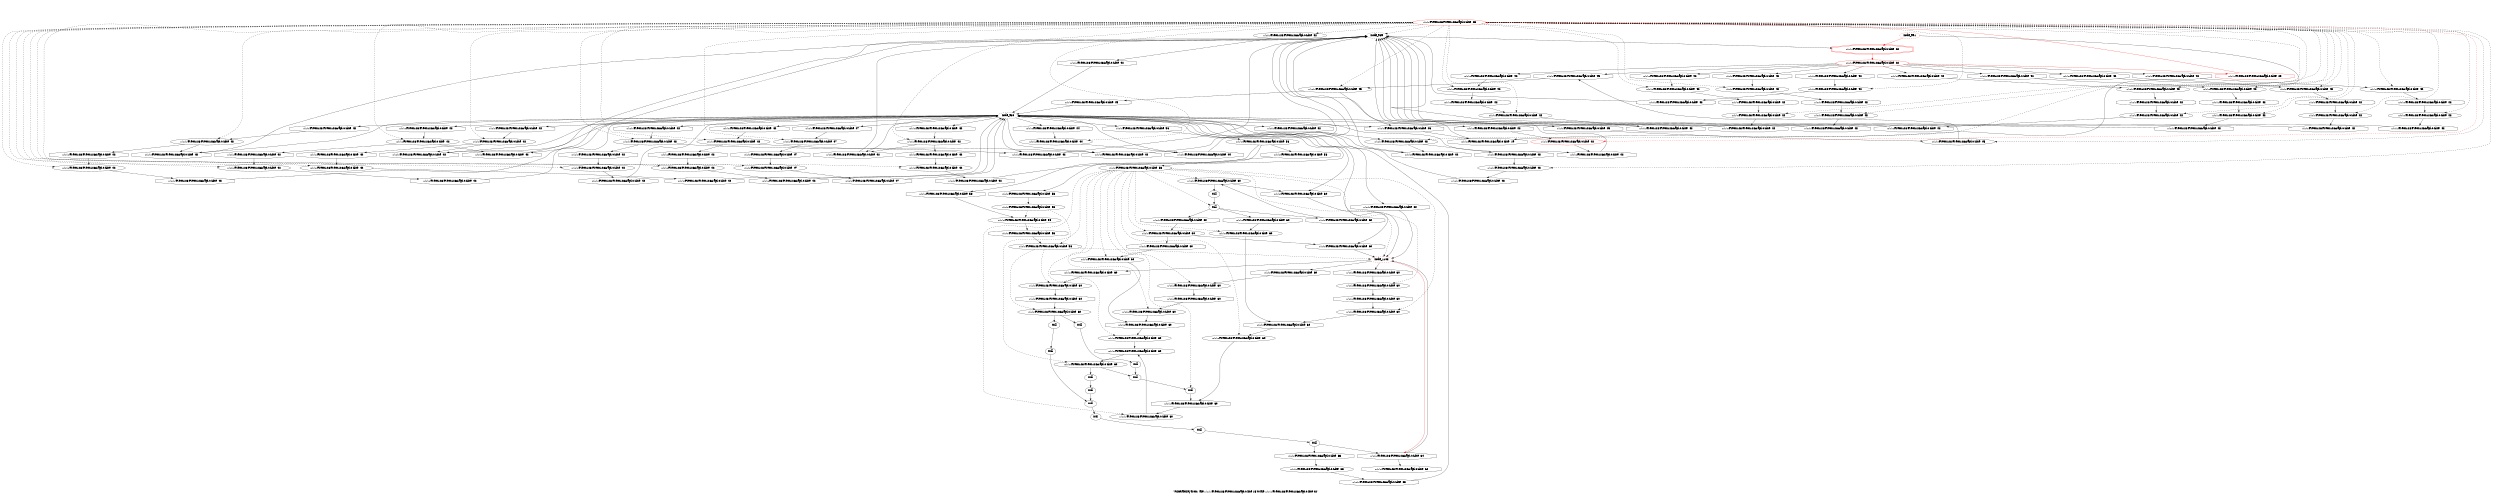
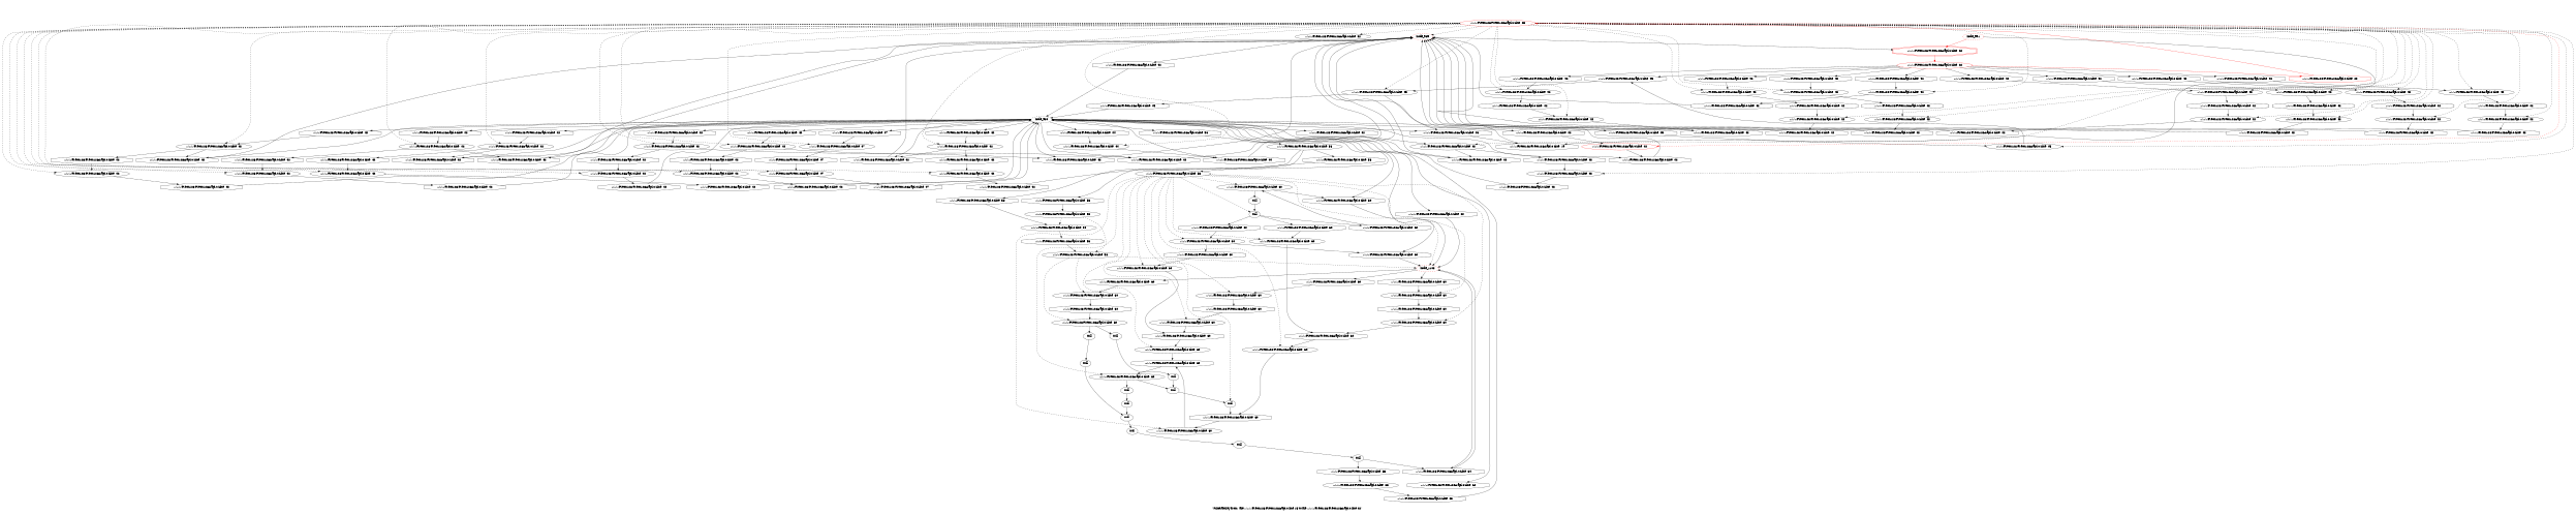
  digraph {
    label="Vulnerability from  'file ../../../Preon128/Preon128A/api.c line 15 to file ../../../Preon128/Preon128A/api.c line 42 ' "
    node [shape=octagon style=solid]
    n1 [color=red label="../../../Preon128/Preon128A/api.c Line  23" shape=ellipse]
-   node_989 [shape=ellipse style=dashed]
+   node_989 [shape=ellipse style=dashed color=red]
    n3 [label="../../../Preon128/Preon128A/api.c Line  42" shape=ellipse]
    n4 [label="../../../Preon128/Preon128A/api.c Line  42" shape=ellipse]
    n5 [label="../../../Preon128/Preon128A/api.c Line  42" shape=ellipse]
    n6 [label="../../../Preon128/Preon128A/api.c Line  42" shape=ellipse]
    n7 [label="../../../Preon128/Preon128A/api.c Line  42" shape=ellipse]
    n8 [label="../../../Preon128/Preon128A/api.c Line  42" shape=ellipse]
    n9 [label="../../../Preon128/Preon128A/api.c Line  42" shape=ellipse]
    n10 [label="../../../Preon128/Preon128A/api.c Line  42" shape=ellipse]
    n11 [label="../../../Preon128/Preon128A/api.c Line  44" shape=ellipse]
    n12 [label="../../../Preon128/Preon128A/api.c Line  42" shape=ellipse]
    n13 [label="../../../Preon128/Preon128A/api.c Line  42" shape=ellipse]
    n14 [label="../../../Preon128/Preon128A/api.c Line  42" shape=ellipse]
    n15 [label="../../../Preon128/Preon128A/api.c Line  42" shape=ellipse]
    n16 [label="../../../Preon128/Preon128A/api.c Line  42" shape=ellipse]
    n17 [label="../../../Preon128/Preon128A/api.c Line  42" shape=ellipse]
    n18 [label="../../../Preon128/Preon128A/api.c Line  47" shape=ellipse]
    n19 [label="../../../Preon128/Preon128A/api.c Line  47" shape=ellipse]
    n20 [label="../../../Preon128/Preon128A/api.c Line  42" shape=ellipse]
    n21 [label="../../../Preon128/Preon128A/api.c Line  42" shape=ellipse]
    n22 [label="../../../Preon128/Preon128A/api.c Line  42" shape=ellipse]
    n23 [label="../../../Preon128/Preon128A/api.c Line  42" shape=ellipse]
    n24 [label="../../../Preon128/Preon128A/api.c Line  42" shape=ellipse]
    n25 [label="../../../Preon128/Preon128A/api.c Line  42" shape=ellipse]
    n26 [label="../../../Preon128/Preon128A/api.c Line  42" shape=ellipse]
    n27 [label="../../../Preon128/Preon128A/api.c Line  42" shape=ellipse]
    n28 [label="../../../Preon128/Preon128A/api.c Line  42" shape=ellipse]
    n29 [label="../../../Preon128/Preon128A/api.c Line  42" shape=ellipse]
    n30 [label="../../../Preon128/Preon128A/api.c Line  45" shape=ellipse]
    n31 [label="../../../Preon128/Preon128A/api.c Line  45" shape=ellipse]
    n32 [label="../../../Preon128/Preon128A/api.c Line  42" shape=ellipse]
    n33 [label="../../../Preon128/Preon128A/api.c Line  42" shape=ellipse]
    n34 [label="../../../Preon128/Preon128A/api.c Line  42" shape=ellipse]
    n35 [color=red label="../../../Preon128/Preon128A/api.c Line  42" shape=ellipse]
    n36 [label="../../../Preon128/Preon128A/api.c Line  42" shape=ellipse]
    n37 [label="../../../Preon128/Preon128A/api.c Line  42" shape=ellipse]
    n38 [label="../../../Preon128/Preon128A/api.c Line  42" shape=ellipse]
    n39 [color=red label="../../../Preon128/Preon128A/api.c Line  22" shape=doubleoctagon]
    n40 [label="../../../Preon128/Preon128A/api.c Line  42"]
    n41 [label="../../../Preon128/Preon128A/api.c Line  42"]
    n42 [label="../../../Preon128/Preon128A/api.c Line  42"]
    n43 [label="../../../Preon128/Preon128A/api.c Line  42"]
    n44 [label="../../../Preon128/Preon128A/api.c Line  42"]
    n45 [label="../../../Preon128/Preon128A/api.c Line  42"]
    n46 [label="../../../Preon128/Preon128A/api.c Line  42"]
    n47 [label="../../../Preon128/Preon128A/api.c Line  42"]
    n48 [label="../../../Preon128/Preon128A/api.c Line  42"]
    n49 [label="../../../Preon128/Preon128A/api.c Line  42"]
    n50 [label="../../../Preon128/Preon128A/api.c Line  42"]
    n51 [label="../../../Preon128/Preon128A/api.c Line  44"]
    n52 [label="../../../Preon128/Preon128A/api.c Line  42"]
    n53 [label="../../../Preon128/Preon128A/api.c Line  42"]
    n54 [label="../../../Preon128/Preon128A/api.c Line  42"]
    n55 [label="../../../Preon128/Preon128A/api.c Line  42"]
    n56 [label="../../../Preon128/Preon128A/api.c Line  42"]
    n57 [label="../../../Preon128/Preon128A/api.c Line  42"]
    n58 [label="../../../Preon128/Preon128A/api.c Line  42"]
    n59 [label="../../../Preon128/Preon128A/api.c Line  47"]
    n60 [label="../../../Preon128/Preon128A/api.c Line  47"]
    n61 [label="../../../Preon128/Preon128A/api.c Line  42"]
    n62 [label="../../../Preon128/Preon128A/api.c Line  42"]
    n63 [label="../../../Preon128/Preon128A/api.c Line  42"]
    n64 [label="../../../Preon128/Preon128A/api.c Line  42"]
    n65 [label="../../../Preon128/Preon128A/api.c Line  42"]
    n66 [label="../../../Preon128/Preon128A/api.c Line  42"]
    n67 [label="../../../Preon128/Preon128A/api.c Line  42"]
    n68 [label="../../../Preon128/Preon128A/api.c Line  42"]
    n69 [label="../../../Preon128/Preon128A/api.c Line  42"]
    n70 [label="../../../Preon128/Preon128A/api.c Line  42"]
    n71 [label="../../../Preon128/Preon128A/api.c Line  42"]
    n72 [label="../../../Preon128/Preon128A/api.c Line  42"]
    n73 [label="../../../Preon128/Preon128A/api.c Line  42"]
    n74 [label="../../../Preon128/Preon128A/api.c Line  45"]
    n75 [label="../../../Preon128/Preon128A/api.c Line  46"]
    n76 [label="../../../Preon128/Preon128A/api.c Line  45"]
    n77 [label="../../../Preon128/Preon128A/api.c Line  42"]
    n78 [label="../../../Preon128/Preon128A/api.c Line  42"]
    n79 [label="../../../Preon128/Preon128A/api.c Line  42"]
    n80 [label="../../../Preon128/Preon128A/api.c Line  42"]
    n81 [label="../../../Preon128/Preon128A/api.c Line  42"]
    n82 [label="../../../Preon128/Preon128A/api.c Line  42"]
    n83 [label="../../../Preon128/Preon128A/api.c Line  42"]
    n84 [color=red label="../../../Preon128/Preon128A/api.c Line  22" shape=ellipse]
    n85 [label=node_980 shape=ellipse style=dashed]
    n86 [label="../../../Preon128/Preon128A/api.c Line  19"]
    n87 [label="../../../Preon128/Preon128A/api.c Line  42"]
    n88 [label="../../../Preon128/Preon128A/api.c Line  42"]
    n89 [label="../../../Preon128/Preon128A/api.c Line  42"]
    n90 [label="../../../Preon128/Preon128A/api.c Line  42"]
    n91 [color=red label="../../../Preon128/Preon128A/api.c Line  23"]
    n92 [label="../../../Preon128/Preon128A/api.c Line  42"]
    n93 [label="../../../Preon128/Preon128A/api.c Line  42"]
    n94 [label="../../../Preon128/Preon128A/api.c Line  42"]
    n95 [label="../../../Preon128/Preon128A/api.c Line  42"]
    node_991 [color=red shape=ellipse style=dashed]
    n97 [label="../../../Preon128/Preon128A/api.c Line  42"]
    n98 [label="../../../Preon128/Preon128A/api.c Line  42"]
    n99 [label="../../../Preon128/Preon128A/api.c Line  42"]
    n100 [label="../../../Preon128/Preon128A/api.c Line  42"]
    n101 [label="../../../Preon128/Preon128A/api.c Line  60"]
    n102 [label="../../../Preon128/Preon128A/api.c Line  60"]
    n103 [label="../../../Preon128/Preon128A/api.c Line  62"]
    n104 [label="../../../Preon128/Preon128A/api.c Line  47"]
    n105 [label="../../../Preon128/Preon128A/api.c Line  56"]
    n106 [label="../../../Preon128/Preon128A/api.c Line  42"]
    n107 [label="../../../Preon128/Preon128A/api.c Line  42"]
    n108 [label="../../../Preon128/Preon128A/api.c Line  42"]
    n109 [label="../../../Preon128/Preon128A/api.c Line  44"]
    n110 [label="../../../Preon128/Preon128A/api.c Line  45"]
    n111 [label="../../../Preon128/Preon128A/api.c Line  42"]
    n112 [label="../../../Preon128/Preon128A/api.c Line  60"]
    node_1103 [color=red shape=ellipse style=dashed]
    n114 [label="../../../Preon128/Preon128A/api.c Line  56" shape=ellipse]
    n115 [label="../../../Preon128/Preon128A/api.c Line  60"]
    n116 [label="../../../Preon128/Preon128A/api.c Line  60"]
    n117 [label="../../../Preon128/Preon128A/api.c Line  64"]
    n118 [label="../../../Preon128/Preon128A/api.c Line  60"]
    n119 [label="../../../Preon128/Preon128A/api.c Line  58"]
    n120 [label="../../../Preon128/Preon128A/api.c Line  58"]
    n121 [label="../../../Preon128/Preon128A/api.c Line  58"]
    n122 [label="../../../Preon128/Preon128A/api.c Line  60" shape=ellipse]
    n123 [label="../../../Preon128/Preon128A/api.c Line  60"]
    n124 [label="../../../Preon128/Preon128A/api.c Line  60" shape=ellipse]
    n125 [label=null]
    n126 [label=null]
    n127 [label="../../../Preon128/Preon128A/api.c Line  60"]
    n128 [label="../../../Preon128/Preon128A/api.c Line  60" shape=ellipse]
    n129 [label="../../../Preon128/Preon128A/api.c Line  60"]
    n130 [label="../../../Preon128/Preon128A/api.c Line  60" shape=ellipse]
    n131 [label="../../../Preon128/Preon128A/api.c Line  60" shape=ellipse]
    n132 [label="../../../Preon128/Preon128A/api.c Line  60" shape=ellipse]
    n133 [label="../../../Preon128/Preon128A/api.c Line  60" shape=ellipse]
    n134 [label=null]
    n135 [label=null shape=ellipse]
    n136 [label="../../../Preon128/Preon128A/api.c Line  60"]
    n137 [label="../../../Preon128/Preon128A/api.c Line  60"]
    n138 [label="../../../Preon128/Preon128A/api.c Line  60"]
    n139 [label="../../../Preon128/Preon128A/api.c Line  60" shape=ellipse]
    n140 [label="../../../Preon128/Preon128A/api.c Line  60" shape=ellipse]
    n141 [label="../../../Preon128/Preon128A/api.c Line  60"]
    n142 [label="../../../Preon128/Preon128A/api.c Line  60"]
    n143 [label="../../../Preon128/Preon128A/api.c Line  60"]
    n144 [label="../../../Preon128/Preon128A/api.c Line  60" shape=ellipse]
    n145 [label="../../../Preon128/Preon128A/api.c Line  60" shape=ellipse]
    n146 [label="../../../Preon128/Preon128A/api.c Line  60"]
    n147 [label=null shape=ellipse]
    n148 [label="../../../Preon128/Preon128A/api.c Line  60" shape=ellipse]
    n149 [label=null shape=ellipse]
    n150 [label=null]
    n151 [label=null shape=ellipse]
    n152 [label="../../../Preon128/Preon128A/api.c Line  63"]
    n153 [label=null]
    n154 [label="../../../Preon128/Preon128A/api.c Line  63" shape=ellipse]
    n155 [label="../../../Preon128/Preon128A/api.c Line  63"]
    n156 [label="../../../Preon128/Preon128A/api.c Line  60" shape=ellipse]
    n157 [label="../../../Preon128/Preon128A/api.c Line  58" shape=ellipse]
    n158 [label="../../../Preon128/Preon128A/api.c Line  58" shape=ellipse]
    n159 [label="../../../Preon128/Preon128A/api.c Line  58" shape=ellipse]
    n160 [label="../../../Preon128/Preon128A/api.c Line  58" shape=ellipse]
    n161 [label="../../../Preon128/Preon128A/api.c Line  58"]
    n162 [label="../../../Preon128/Preon128A/api.c Line  60" shape=ellipse]
    n163 [label="../../../Preon128/Preon128A/api.c Line  60"]
    n164 [label=null]
    n165 [label=null]
    n166 [label=null shape=ellipse]
    n167 [label=null shape=ellipse]
    n168 [label=null shape=ellipse]
    n1 -> node_989 [style=dashed]
    n1 -> n3 [style=dashed]
    n1 -> n4 [style=dashed]
    n1 -> n5 [style=dashed]
    n1 -> n6 [style=dashed]
    n1 -> n7 [style=dashed]
    n1 -> n8 [style=dashed]
    n1 -> n9 [style=dashed]
    n1 -> n10 [style=dashed]
    n1 -> n11 [style=dashed]
    n1 -> n12 [style=dashed]
    n1 -> n13 [style=dashed]
    n1 -> n14 [style=dashed]
    n1 -> n15 [style=dashed]
    n1 -> n16 [style=dashed]
    n1 -> n17 [style=dashed]
    n1 -> n18 [style=dashed]
    n1 -> n19 [style=dashed]
    n1 -> n20 [style=dashed]
    n1 -> n21 [style=dashed]
    n1 -> n22 [style=dashed]
    n1 -> n23 [style=dashed]
    n1 -> n24 [style=dashed]
    n1 -> n25 [style=dashed]
    n1 -> n26 [style=dashed]
    n1 -> n27 [style=dashed]
    n1 -> n28 [style=dashed]
    n1 -> n29 [style=dashed]
    n1 -> n30 [style=dashed]
    n1 -> n31 [style=dashed]
    n1 -> n32 [style=dashed]
    n1 -> n33 [style=dashed]
    n1 -> n34 [style=dashed]
    n1 -> n35 [color=red style=dashed]
    n1 -> n36 [style=dashed]
    n1 -> n37 [style=dashed]
    n1 -> n38 [style=dashed]
    node_989 -> n39
    n3 -> n40
    n4 -> n41
    n5 -> n42
    n5 -> n43
    n6 -> n44
    n7 -> n45
    n7 -> n46
    n8 -> n47
    n9 -> n48
    n9 -> n49
    n10 -> n50
    n11 -> n51
    n12 -> n52
    n13 -> n53
    n14 -> n54
    n15 -> n55
    n15 -> n56
    n16 -> n57
    n17 -> n58
    n18 -> n59
    n19 -> n60
    n20 -> n61
    n20 -> n62
    n21 -> n63
    n22 -> n64
    n23 -> n65
    n24 -> n66
    n24 -> n67
    n25 -> n68
    n26 -> n69
    n27 -> n70
    n28 -> n71
    n28 -> n72
    n29 -> n73
    n30 -> n74
    n31 -> n75
    n31 -> n76
    n32 -> n77
    n33 -> n78
    n34 -> n79
    n35 -> n80
    n36 -> n81
    n37 -> n82
    n38 -> n83
    n39 -> n84 [color=red]
    n40 -> node_989
    n41 -> node_989
    n42 -> node_989
    n43 -> n6
    n44 -> n85
    n45 -> node_989
    n46 -> n8
    n47 -> n85
    n48 -> node_989
    n49 -> n10
    n50 -> n85
    n51 -> node_989
    n52 -> n13
    n53 -> node_989
    n54 -> node_989
    n55 -> node_989
    n56 -> n17
    n57 -> n85
    n58 -> n85
    n59 -> n19
    n60 -> n85
    n61 -> node_989
    n62 -> n21
    n63 -> n85
    n64 -> n23
    n65 -> node_989
    n66 -> node_989
    n67 -> n25
    n68 -> n85
    n69 -> n27
    n70 -> node_989
    n71 -> node_989
    n72 -> n16
    n73 -> n14
    n74 -> n31
    n75 -> n86
    n76 -> n85
    n77 -> n85
    n78 -> n4
    n79 -> node_989
    n80 -> node_989
    n81 -> n37
    n82 -> node_989
    n83 -> n34
    n84 -> n74
    n84 -> n87
    n84 -> n88
    n84 -> n89
    n84 -> n90
    n84 -> n91 [color=red]
    n84 -> n92
    n84 -> n93
    n84 -> n94
    n84 -> n95
    n85 -> n42
    n85 -> n45
    n85 -> n48
    n85 -> n51
    n85 -> n55
    n85 -> n61
    n85 -> n66
    n85 -> n71
    n85 -> n75
    n85 -> n80
    n85 -> n97
    n85 -> n98
    n85 -> n99
    n85 -> n100
    n85 -> n101
    n85 -> n102
-   n117 -> n103
+   n85 -> n103
    n85 -> n104
    n85 -> n105
    n85 -> n106
    n85 -> n107
    n85 -> n108
    n85 -> n109
    n85 -> n110
    n85 -> n111
    n85 -> n112
    n86 -> node_989
    n87 -> n3
    n88 -> n12
    n89 -> n22
    n90 -> n26
    n91 -> n1 [color=red]
    n92 -> n29
    n93 -> n33
    n94 -> n36
    n95 -> n38
    node_991 -> n39 [color=red]
    node_991 -> n86
    n97 -> n5
    n98 -> n7
    n99 -> n9
    n100 -> n15
    n101 -> node_1103
    n102 -> node_1103
    n104 -> n18
    n105 -> n114
    n106 -> n20
    n107 -> n24
    n108 -> n28
    n109 -> n11
    n110 -> n30
    n111 -> n35
    n112 -> node_1103
    node_1103 -> n115
    node_1103 -> n116
-   node_1103 -> n117 [color=red]
+   node_1103 -> n117
    node_1103 -> n118
    n114 -> n119
    n114 -> n120
    n114 -> n121
    n115 -> n130
    n116 -> n131
    n117 -> node_1103
    n118 -> n132
    n119 -> n157
    n120 -> n158
    n121 -> n159
    n122 -> n123
    n123 -> n124
    n124 -> n125
    n124 -> n126
    n125 -> n147
    n126 -> n168
    n127 -> n122
    n128 -> n127
    n129 -> n128
    n130 -> n129
    n131 -> n143
    n132 -> n163
    n133 -> n101
    n133 -> n134
    n134 -> n135
    n135 -> n136
    n135 -> n137
    n135 -> n138
    n136 -> n133
    n137 -> n139
    n138 -> n140
    n139 -> n141
    n140 -> n102
    n140 -> n142
    n141 -> n145
    n142 -> n156
    n143 -> n144
    n144 -> n141
    n145 -> n146
    n146 -> n148
    n147 -> n146
    n148 -> n123
    n149 -> n150
    n150 -> n151
    n151 -> n117
    n151 -> n152
    n152 -> n154
    n153 -> n149
    n154 -> n155
    n155 -> n85
    n156 -> n127
    n157 -> n159 [style=dashed]
    n157 -> n160 [style=dashed]
    n158 -> node_1103 [style=dashed]
    n158 -> n122 [style=dashed]
    n158 -> n124 [style=dashed]
    n158 -> n128 [style=dashed]
    n158 -> n130 [style=dashed]
    n158 -> n131 [style=dashed]
    n158 -> n133 [style=dashed]
    n158 -> n135 [style=dashed]
    n158 -> n139 [style=dashed]
    n158 -> n140 [style=dashed]
    n158 -> n144 [style=dashed]
    n158 -> n145 [style=dashed]
    n158 -> n147 [style=dashed]
    n158 -> n148 [style=dashed]
    n158 -> n156 [style=dashed]
    n159 -> n161
    n160 -> node_1103 [style=dashed]
    n160 -> n132 [style=dashed]
    n160 -> n162 [style=dashed]
    n161 -> n160
    n162 -> n164
    n162 -> n165
    n163 -> n162
    n164 -> n166
    n165 -> n167
    n166 -> n153
    n167 -> n125
    n168 -> n153
  }
